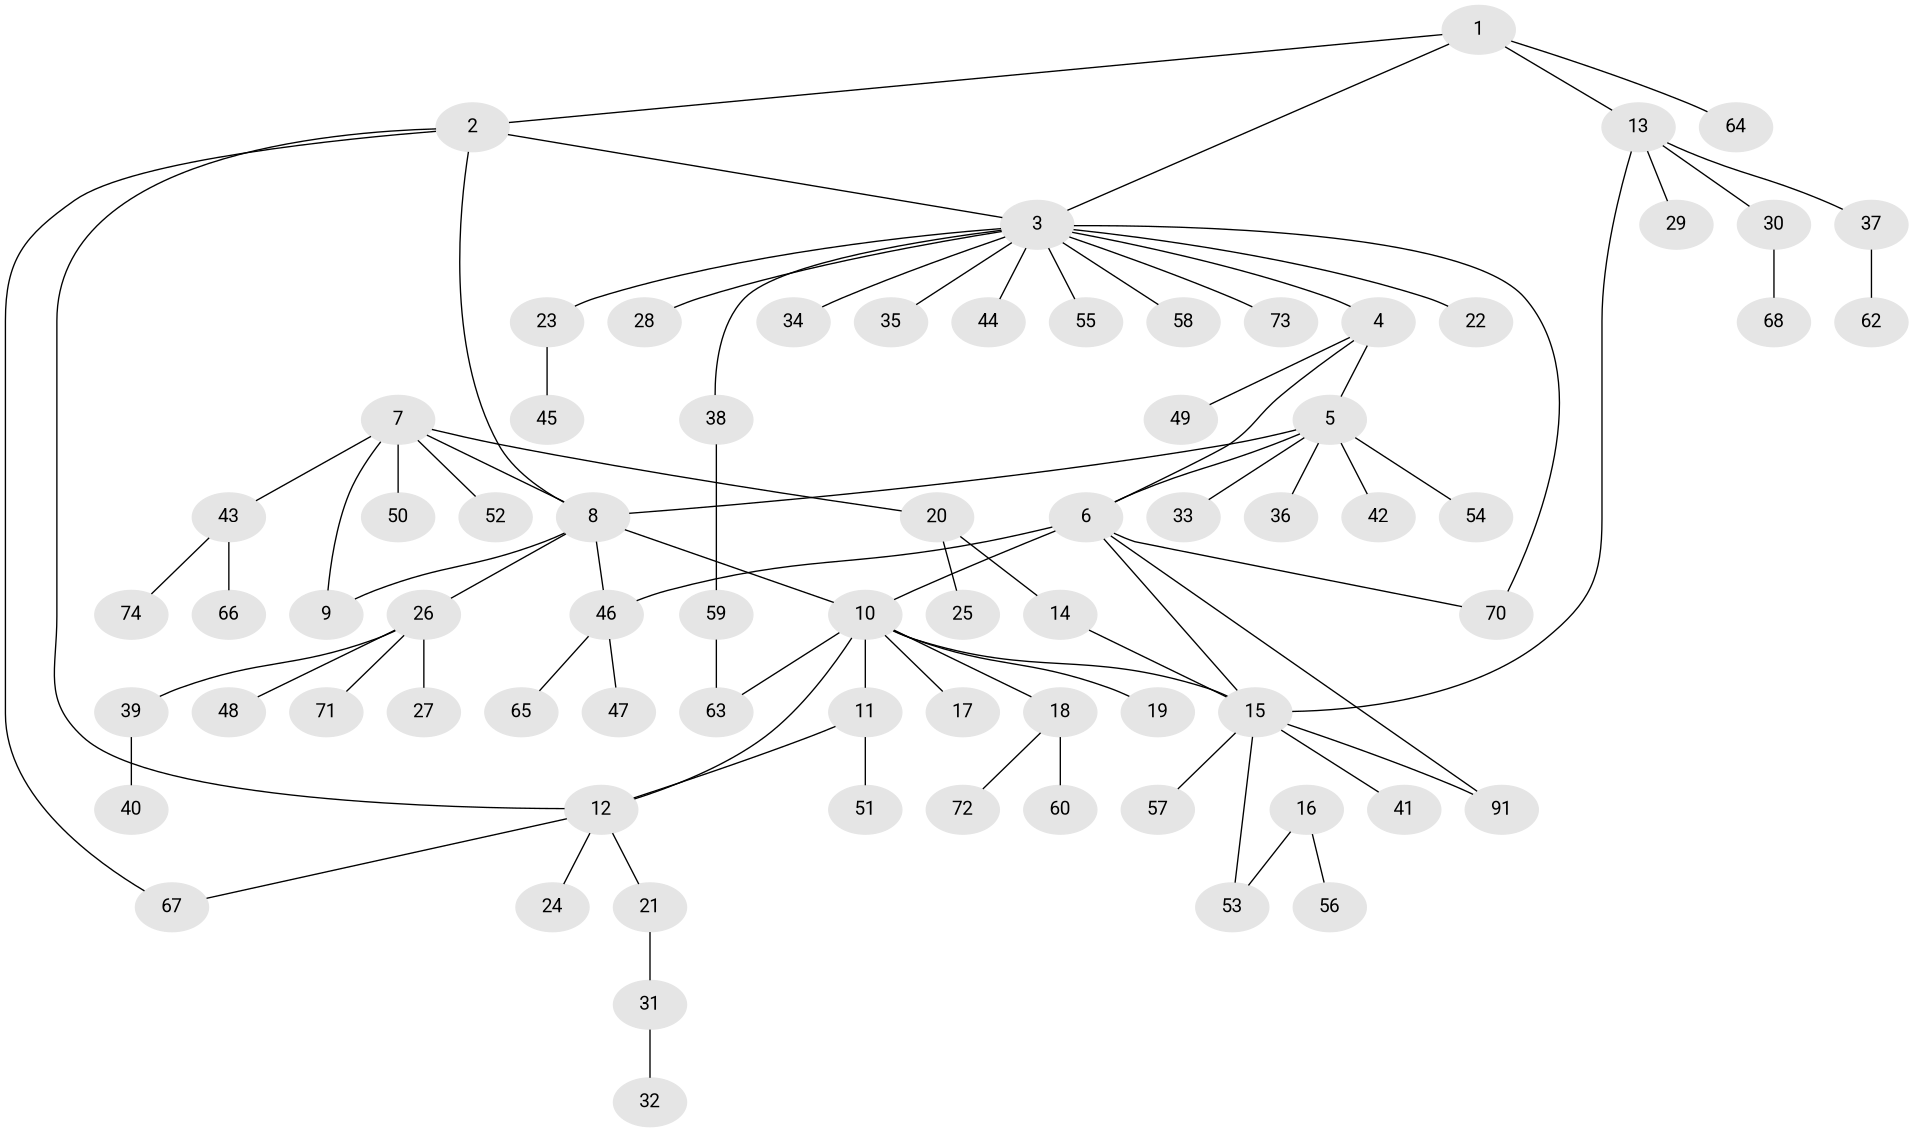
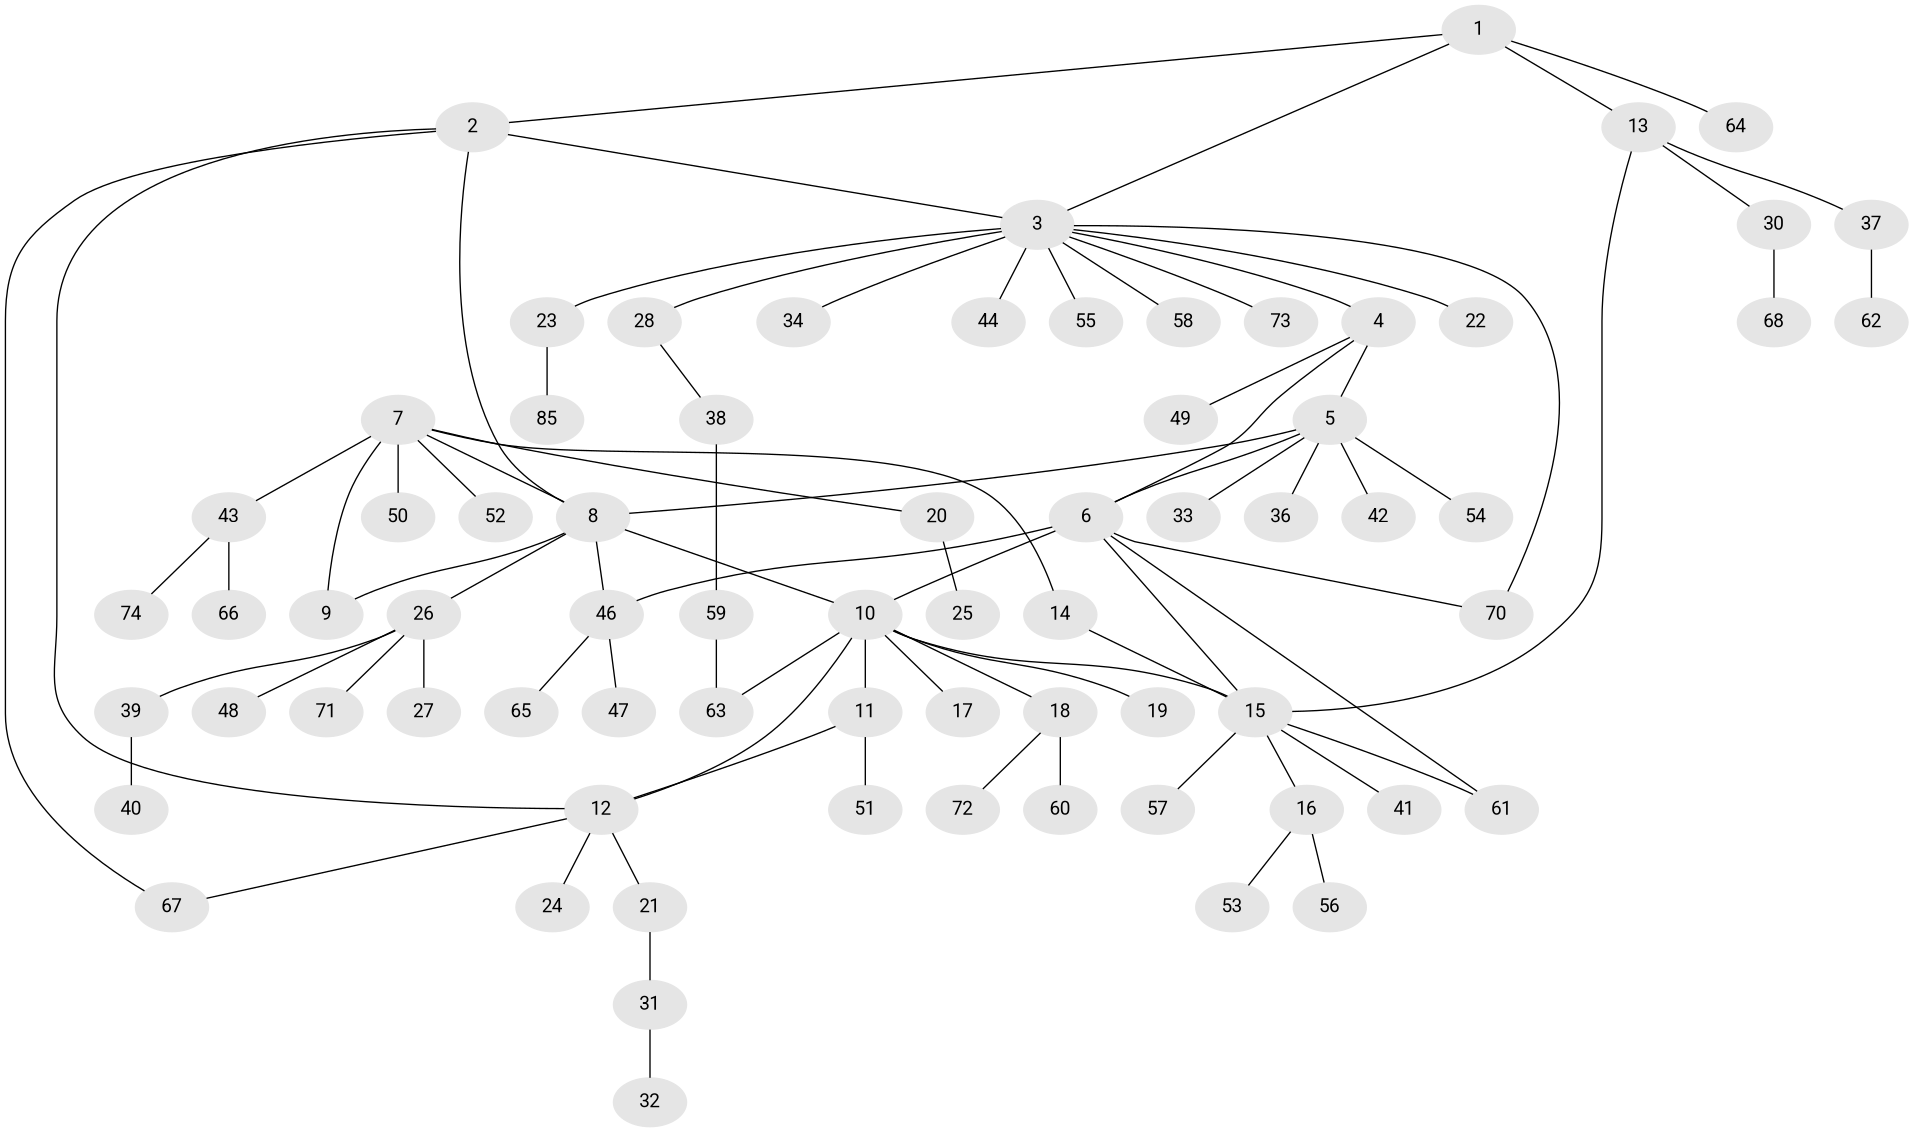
  graph {
    fontname=Roboto
    node [color=gray90 fontname=Roboto style=filled]
    edge [fontname=Roboto]
    1
    2
    3
    13
    64
    8
    12
    67
    4
    22
    23
    28
    34
-   35
    38
    44
    55
    58
    70
    73
    15
-   29
    30
    37
    10
    46
    9
    26
    21
    24
    5
    6
    49
-   45
+   45 [label=85]
    59
    33
    36
    42
    54
-   61 [label=91]
+   61
    11
    17
    18
    19
    63
    16
    41
    57
    47
    65
    7
    14
    20
    43
    50
    52
    25
    66
    74
    27
    39
    48
    71
    51
    60
    72
    31
    68
    62
    53
    56
    32
    40
    1 -- 2
    1 -- 3
    1 -- 13
    1 -- 64
    2 -- 3
    2 -- 8
    2 -- 12
    2 -- 67
    3 -- 4
    3 -- 22
    3 -- 23
    3 -- 28
    3 -- 34
-   3 -- 35
-   3 -- 38
+   28 -- 38
    3 -- 44
    3 -- 55
    3 -- 58
    3 -- 70
    3 -- 73
    13 -- 15
-   13 -- 29
    13 -- 30
    13 -- 37
    8 -- 10
    8 -- 46
    8 -- 9
    8 -- 26
    12 -- 67
    12 -- 21
    12 -- 24
    4 -- 5
    4 -- 6
    4 -- 49
    23 -- 45
    38 -- 59
    15 -- 61
-   15 -- 53
+   15 -- 16
    15 -- 41
    15 -- 57
    30 -- 68
    37 -- 62
    10 -- 12
    10 -- 15
    10 -- 11
    10 -- 17
    10 -- 18
    10 -- 19
    10 -- 63
    46 -- 47
    46 -- 65
    26 -- 27
    26 -- 39
    26 -- 48
    26 -- 71
    21 -- 31
    5 -- 8
    5 -- 6
    5 -- 33
    5 -- 36
    5 -- 42
    5 -- 54
    6 -- 70
    6 -- 15
    6 -- 10
    6 -- 46
    6 -- 61
    59 -- 63
    11 -- 12
    11 -- 51
    18 -- 60
    18 -- 72
    16 -- 53
    16 -- 56
    7 -- 8
    7 -- 9
-   20 -- 14
+   7 -- 14
    7 -- 20
    7 -- 43
    7 -- 50
    7 -- 52
    14 -- 15
    20 -- 25
    43 -- 66
    43 -- 74
    39 -- 40
    31 -- 32
  }
